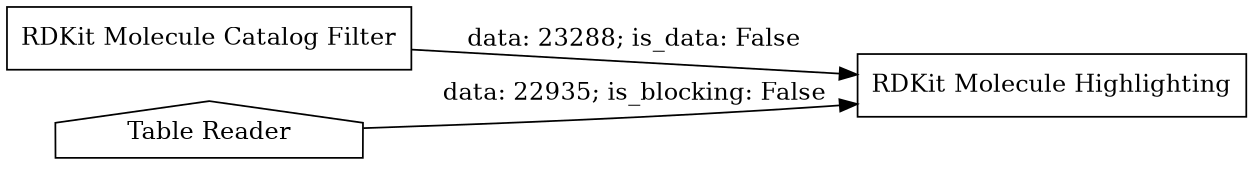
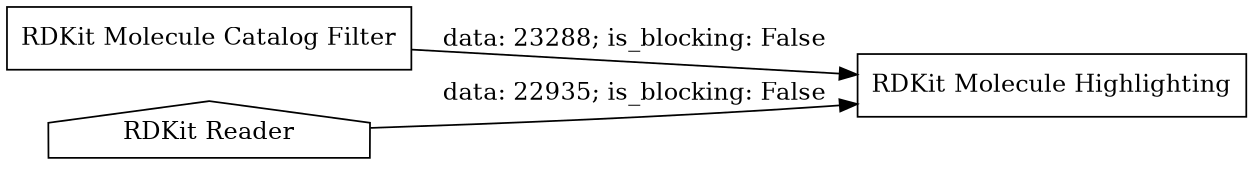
  digraph {
    rankdir=LR
    node [shape=box]
    n1 [label="RDKit Molecule Catalog Filter"]
    n2 [label="RDKit Molecule Highlighting"]
-   n3 [label="Table Reader" shape=house]
-   n1 -> n2 [label="data: 23288; is_data: False"]
+   n3 [label="RDKit Reader" shape=house]
+   n1 -> n2 [label="data: 23288; is_blocking: False"]
    n3 -> n2 [label="data: 22935; is_blocking: False"]
  }
